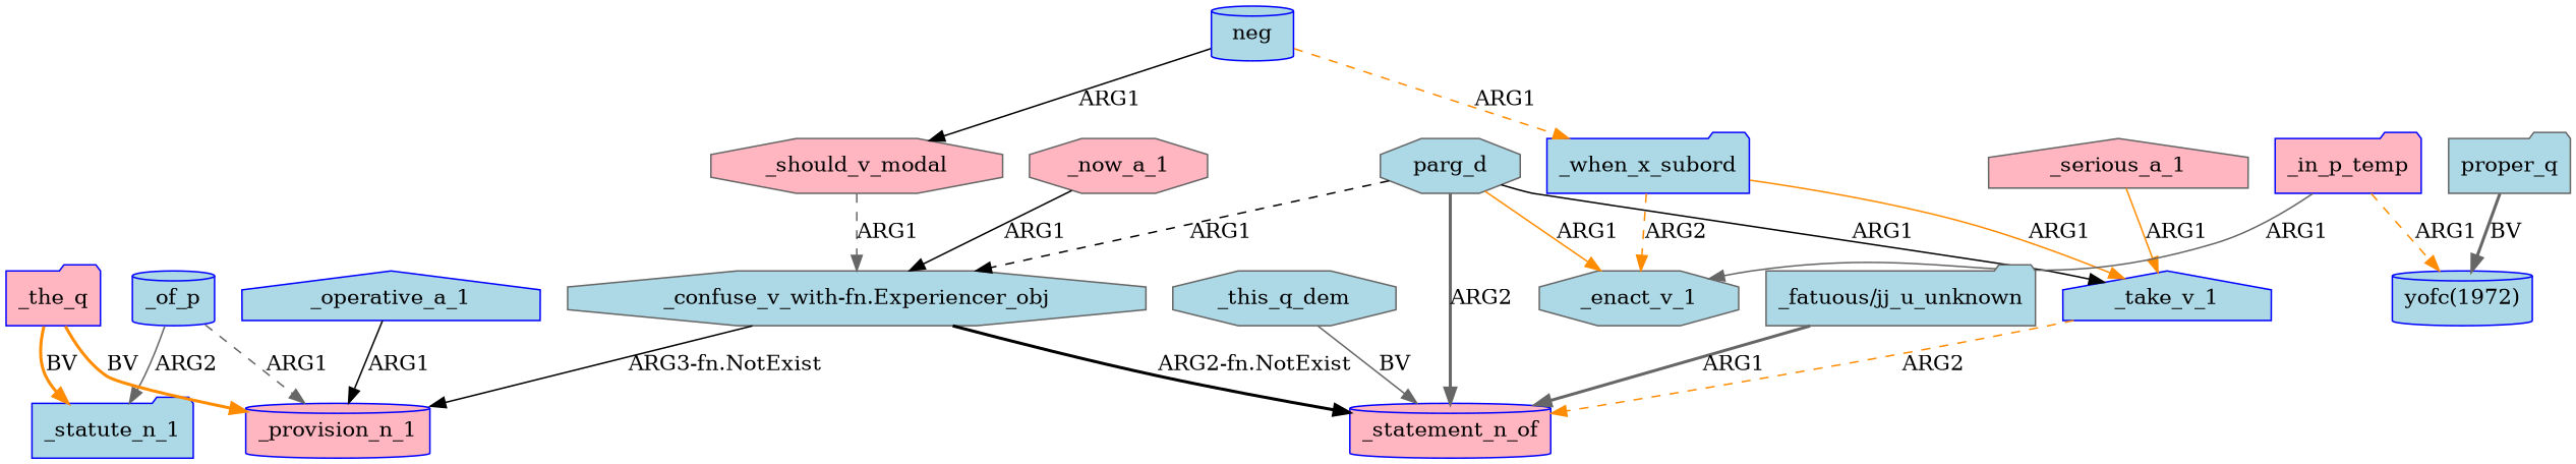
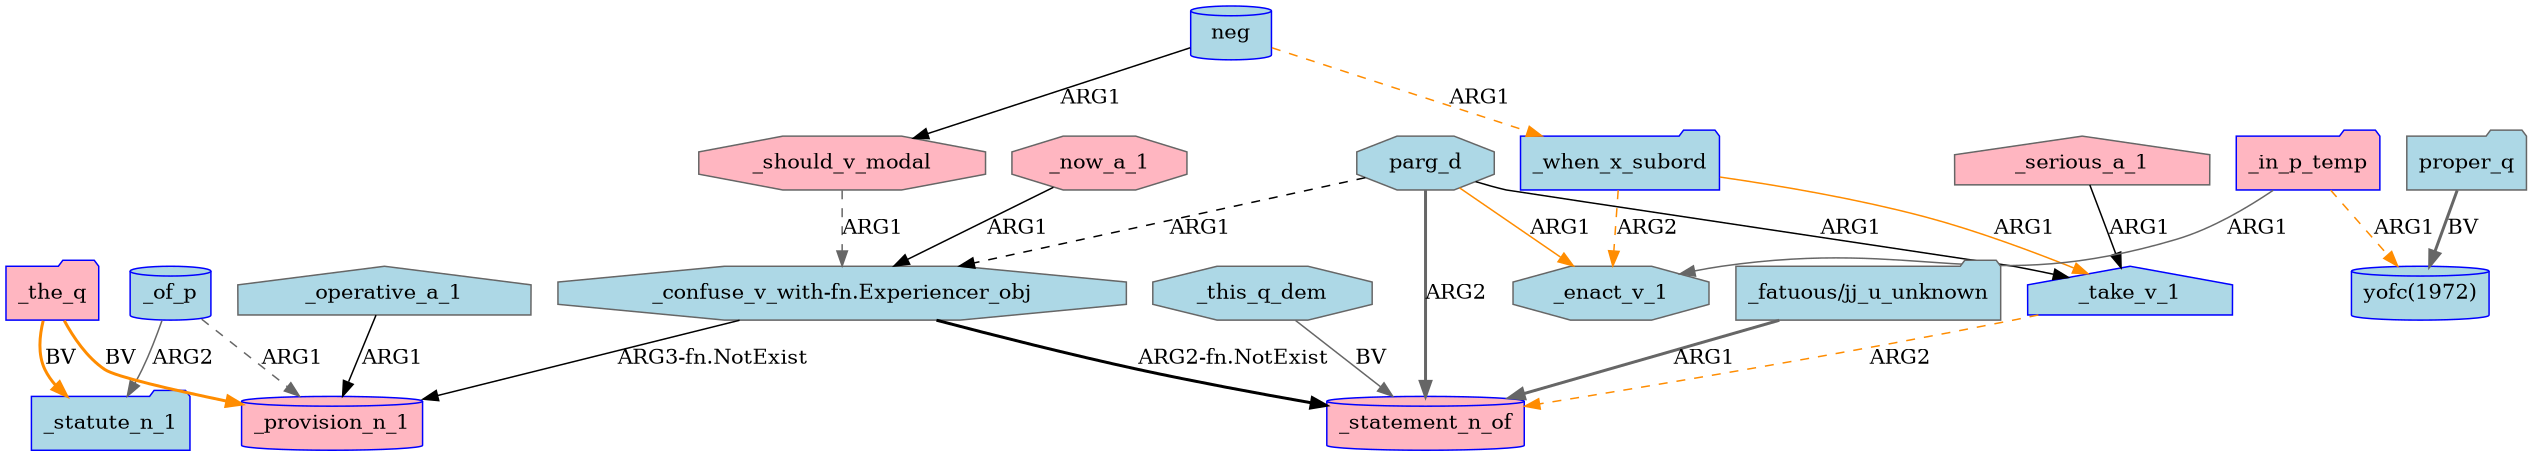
  digraph {
    node [color=gray40 fillcolor=lightblue shape=octagon style=filled]
    edge [color=darkorange style=solid]
    _serious_a_1 [fillcolor=lightpink shape=house]
    _take_v_1 [color=blue shape=house]
    _statement_n_of [color=blue fillcolor=lightpink shape=cylinder]
-   _operative_a_1 [color=blue shape=house]
+   _operative_a_1 [shape=house]
    _provision_n_1 [color=blue fillcolor=lightpink shape=cylinder]
    _this_q_dem
    _should_v_modal [fillcolor=lightpink]
    "_confuse_v_with-fn.Experiencer_obj"
    neg [color=blue shape=cylinder]
    _when_x_subord [color=blue shape=folder]
    _enact_v_1
    proper_q [shape=folder]
    "yofc(1972)" [color=blue shape=cylinder]
    _of_p [color=blue shape=cylinder]
    _statute_n_1 [color=blue shape=folder]
    parg_d
    _in_p_temp [color=blue fillcolor=lightpink shape=folder]
    _now_a_1 [fillcolor=lightpink]
    _the_q [color=blue fillcolor=lightpink shape=folder]
    "_fatuous/jj_u_unknown" [shape=folder]
-   _serious_a_1 -> _take_v_1 [label=ARG1]
+   _serious_a_1 -> _take_v_1 [color=black label=ARG1]
    _take_v_1 -> _statement_n_of [label=ARG2 style=dashed]
    _operative_a_1 -> _provision_n_1 [color=black label=ARG1]
    _this_q_dem -> _statement_n_of [color=gray40 label=BV]
    _should_v_modal -> "_confuse_v_with-fn.Experiencer_obj" [color=gray40 label=ARG1 style=dashed]
    "_confuse_v_with-fn.Experiencer_obj" -> _statement_n_of [color=black label="ARG2-fn.NotExist" style=bold]
    "_confuse_v_with-fn.Experiencer_obj" -> _provision_n_1 [color=black label="ARG3-fn.NotExist"]
    neg -> _should_v_modal [color=black label=ARG1]
    neg -> _when_x_subord [label=ARG1 style=dashed]
    _when_x_subord -> _take_v_1 [label=ARG1]
    _when_x_subord -> _enact_v_1 [label=ARG2 style=dashed]
    proper_q -> "yofc(1972)" [color=gray40 label=BV style=bold]
    _of_p -> _provision_n_1 [color=gray40 label=ARG1 style=dashed]
    _of_p -> _statute_n_1 [color=gray40 label=ARG2]
    parg_d -> _take_v_1 [color=black label=ARG1]
    parg_d -> _statement_n_of [color=gray40 label=ARG2 style=bold]
    parg_d -> "_confuse_v_with-fn.Experiencer_obj" [color=black label=ARG1 style=dashed]
    parg_d -> _enact_v_1 [label=ARG1]
    _in_p_temp -> _enact_v_1 [color=gray40 label=ARG1]
    _in_p_temp -> "yofc(1972)" [label=ARG1 style=dashed]
    _now_a_1 -> "_confuse_v_with-fn.Experiencer_obj" [color=black label=ARG1]
    _the_q -> _provision_n_1 [label=BV style=bold]
    _the_q -> _statute_n_1 [label=BV style=bold]
    "_fatuous/jj_u_unknown" -> _statement_n_of [color=gray40 label=ARG1 style=bold]
  }
